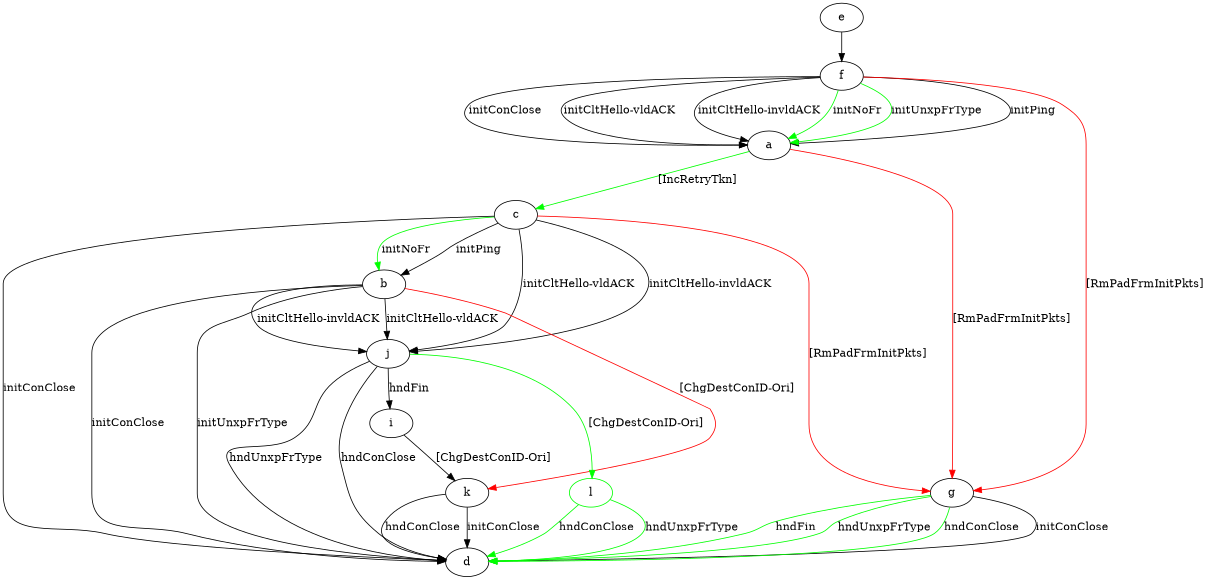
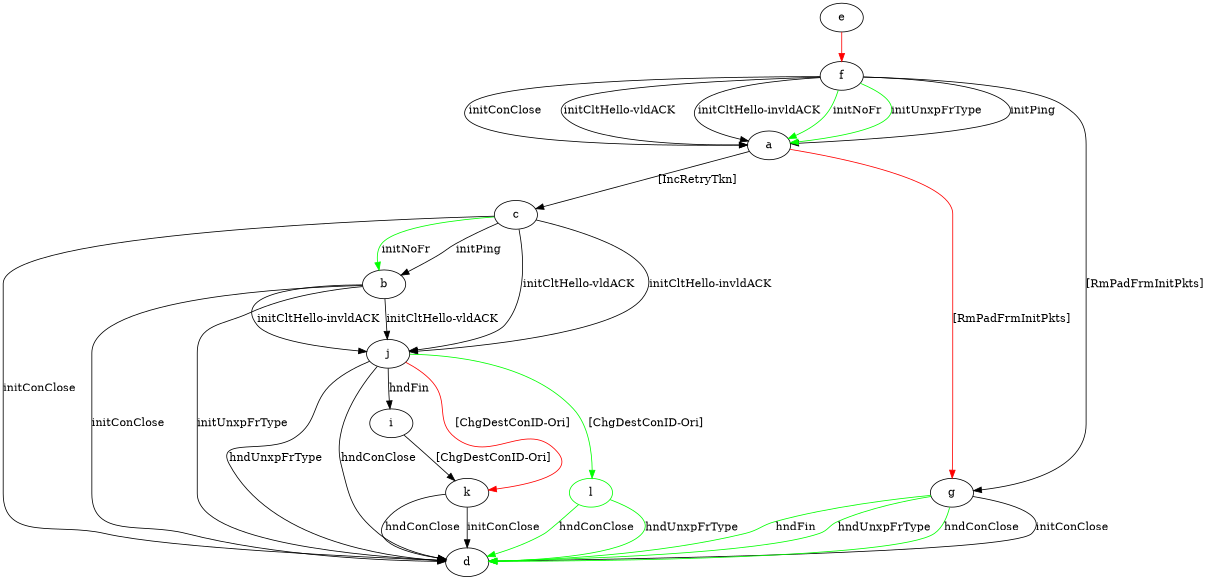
  digraph {
    a
    c
    g
    b
    d
    j
    k
    i
    l [color=green]
    e
    f
-   a -> c [label="[IncRetryTkn] " color=green]
+   a -> c [label="[IncRetryTkn] "]
    a -> g [color=red label="[RmPadFrmInitPkts] "]
-   c -> g [color=red label="[RmPadFrmInitPkts] "]
    c -> b [label="initPing "]
    c -> b [color=green label="initNoFr "]
    c -> d [label="initConClose "]
    c -> j [label="initCltHello-vldACK "]
    c -> j [label="initCltHello-invldACK "]
    g -> d [label="initConClose "]
    g -> d [color=green label="hndFin "]
    g -> d [color=green label="hndUnxpFrType "]
    g -> d [color=green label="hndConClose "]
    b -> d [label="initConClose "]
    b -> d [label="initUnxpFrType "]
    b -> j [label="initCltHello-vldACK "]
    b -> j [label="initCltHello-invldACK "]
    j -> d [label="hndUnxpFrType "]
    j -> d [label="hndConClose "]
-   b -> k [color=red label="[ChgDestConID-Ori] "]
+   j -> k [color=red label="[ChgDestConID-Ori] "]
    j -> i [label="hndFin "]
    j -> l [color=green label="[ChgDestConID-Ori] "]
    k -> d [label="initConClose "]
    k -> d [label="hndConClose "]
    i -> k [label="[ChgDestConID-Ori] "]
    l -> d [color=green label="hndUnxpFrType "]
    l -> d [color=green label="hndConClose "]
-   e -> f
+   e -> f [color=red]
    f -> a [label="initPing "]
    f -> a [label="initConClose "]
    f -> a [label="initCltHello-vldACK "]
    f -> a [label="initCltHello-invldACK "]
    f -> a [color=green label="initNoFr "]
    f -> a [color=green label="initUnxpFrType "]
-   f -> g [color=red label="[RmPadFrmInitPkts] "]
+   f -> g [color=black label="[RmPadFrmInitPkts] "]
  }
